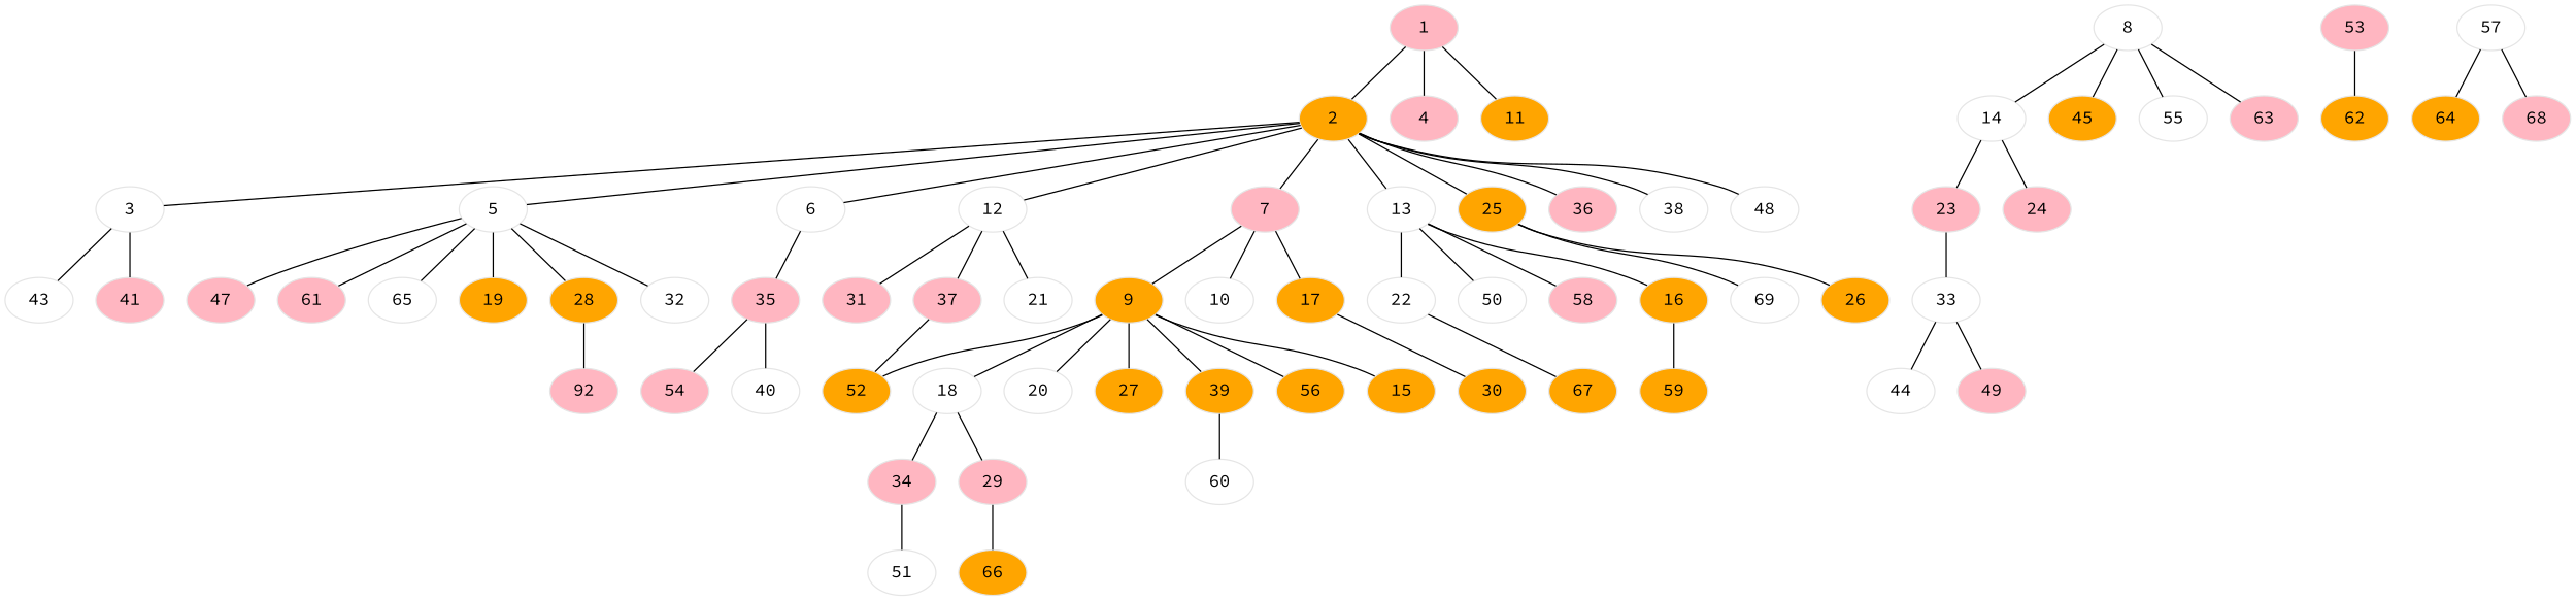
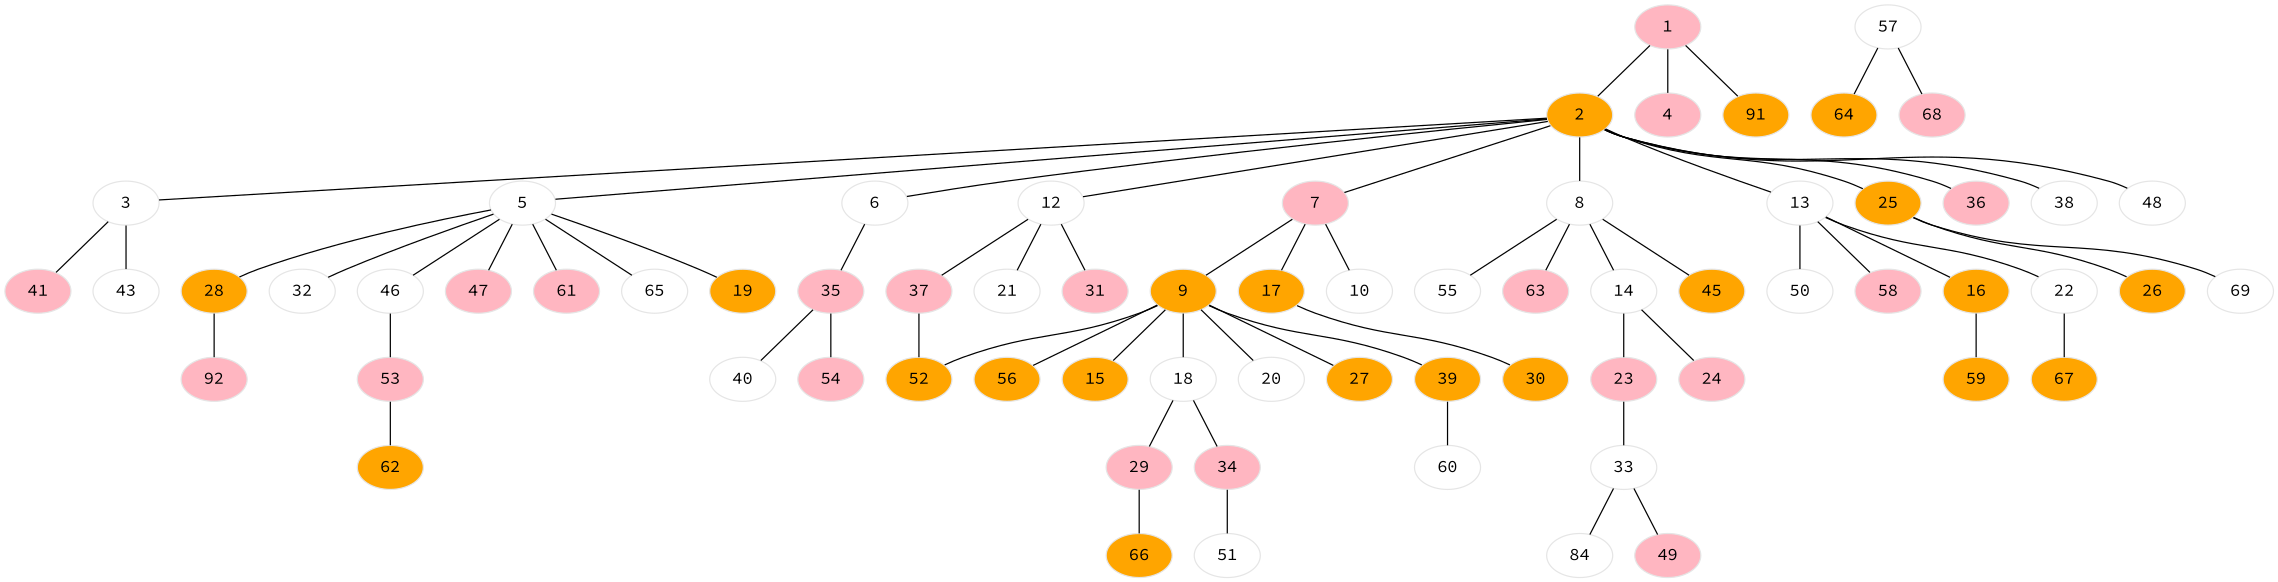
  graph {
    fontname="Source Code Pro"
    node [color=gray90 fillcolor=white fontname="Source Code Pro" style=filled]
    edge [fontname="Source Code Pro"]
    1 [fillcolor=lightpink]
    2 [fillcolor=orange]
    4 [fillcolor=lightpink]
-   11 [fillcolor=orange]
+   11 [fillcolor=orange label=91]
    3
    5
    6
    7 [fillcolor=lightpink]
    8
    12
    13
    25 [fillcolor=orange]
    36 [fillcolor=lightpink]
    38
    48
    41 [fillcolor=lightpink]
    43
    19 [fillcolor=orange]
    28 [fillcolor=orange]
    32
+   46
    47 [fillcolor=lightpink]
    61 [fillcolor=lightpink]
    65
    35 [fillcolor=lightpink]
    9 [fillcolor=orange]
    10
    17 [fillcolor=orange]
    14
    45 [fillcolor=orange]
    55
    63 [fillcolor=lightpink]
    21
    31 [fillcolor=lightpink]
    37 [fillcolor=lightpink]
    16 [fillcolor=orange]
    22
    50
    58 [fillcolor=lightpink]
    26 [fillcolor=orange]
    69
    n42 [fillcolor=lightpink label=92]
    53 [fillcolor=lightpink]
    40
    54 [fillcolor=lightpink]
    15 [fillcolor=orange]
    18
    20
    27 [fillcolor=orange]
    39 [fillcolor=orange]
    52 [fillcolor=orange]
    56 [fillcolor=orange]
    30 [fillcolor=orange]
    23 [fillcolor=lightpink]
    24 [fillcolor=lightpink]
    64 [fillcolor=orange]
    57
    68 [fillcolor=lightpink]
    29 [fillcolor=lightpink]
    34 [fillcolor=lightpink]
    60
    59 [fillcolor=orange]
    67 [fillcolor=orange]
    33
    66 [fillcolor=orange]
    51
-   44
+   44 [label=84]
    49 [fillcolor=lightpink]
    62 [fillcolor=orange]
    1 -- 2
    1 -- 4
    1 -- 11
    2 -- 3
    2 -- 5
    2 -- 6
    2 -- 7
+   2 -- 8
    2 -- 12
    2 -- 13
    2 -- 25
    2 -- 36
    2 -- 38
    2 -- 48
    3 -- 41
    3 -- 43
    5 -- 19
    5 -- 28
    5 -- 32
+   5 -- 46
    5 -- 47
    5 -- 61
    5 -- 65
    6 -- 35
    7 -- 9
    7 -- 10
    7 -- 17
    8 -- 14
    8 -- 45
    8 -- 55
    8 -- 63
    12 -- 21
    12 -- 31
    12 -- 37
    13 -- 16
    13 -- 22
    13 -- 50
    13 -- 58
    25 -- 26
    25 -- 69
    28 -- n42
+   46 -- 53
    35 -- 40
    35 -- 54
    9 -- 15
    9 -- 18
    9 -- 20
    9 -- 27
    9 -- 39
    9 -- 52
    9 -- 56
    17 -- 30
    14 -- 23
    14 -- 24
    37 -- 52
    16 -- 59
    22 -- 67
    53 -- 62
    18 -- 29
    18 -- 34
    39 -- 60
    23 -- 33
    57 -- 64
    57 -- 68
    29 -- 66
    34 -- 51
    33 -- 44
    33 -- 49
  }
